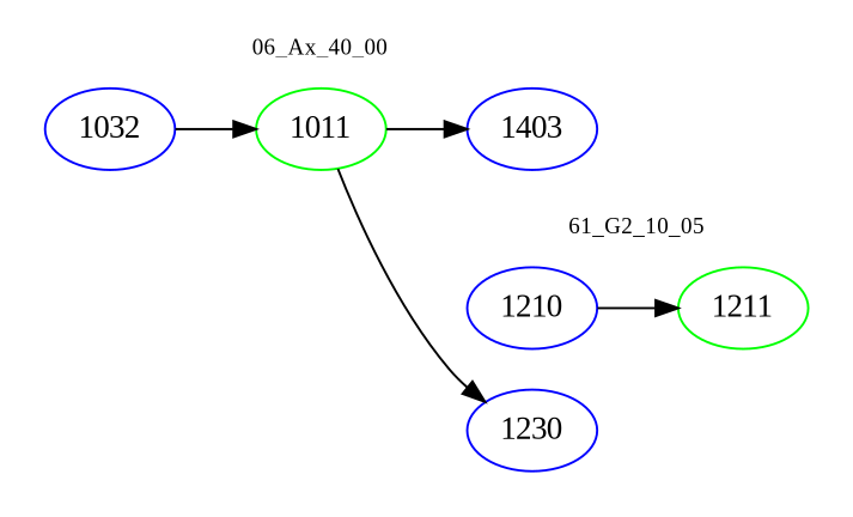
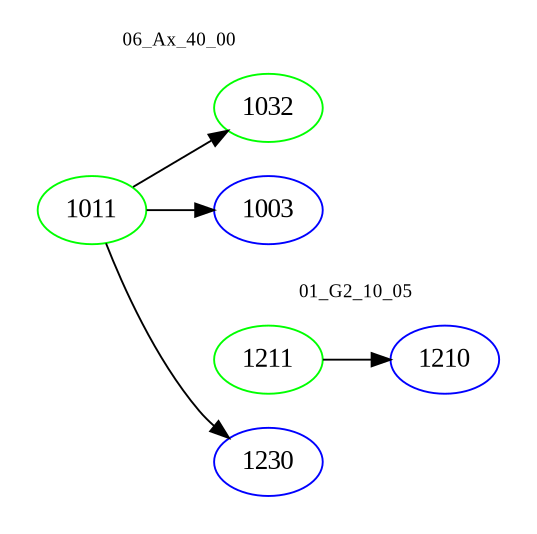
  digraph {
    fontname="Liberation Serif"
    rankdir=LR
    node [color=blue fontname="Liberation Serif"]
    edge [color=black fontname="Liberation Serif"]
    n1 [color=green label=1011]
-   n2 [label=1403]
-   n3 [label=1032]
+   n2 [label=1003]
+   n3 [color=green label=1032]
    n4 [color=green label=1211]
    n5 [label=1210]
    n6 [label=1230]
    subgraph cluster_1 {
      color=white
      fontsize=10
      label="06_Ax_40_00"
      n1
      n2
      n3
    }
    subgraph cluster_2 {
      color=white
      fontsize=10
-     label="61_G2_10_05"
+     label="01_G2_10_05"
      n4
      n5
      n6
    }
    n1 -> n2
-   n3 -> n1
+   n1 -> n3
    n1 -> n6
-   n5 -> n4
+   n4 -> n5
  }
